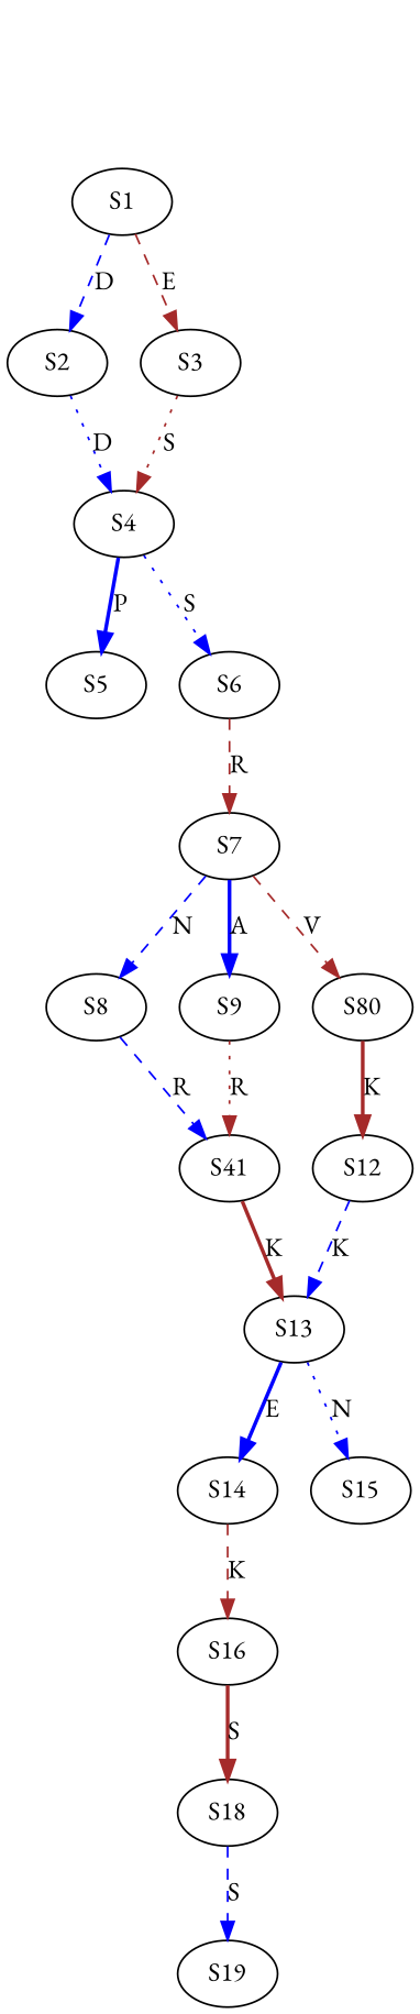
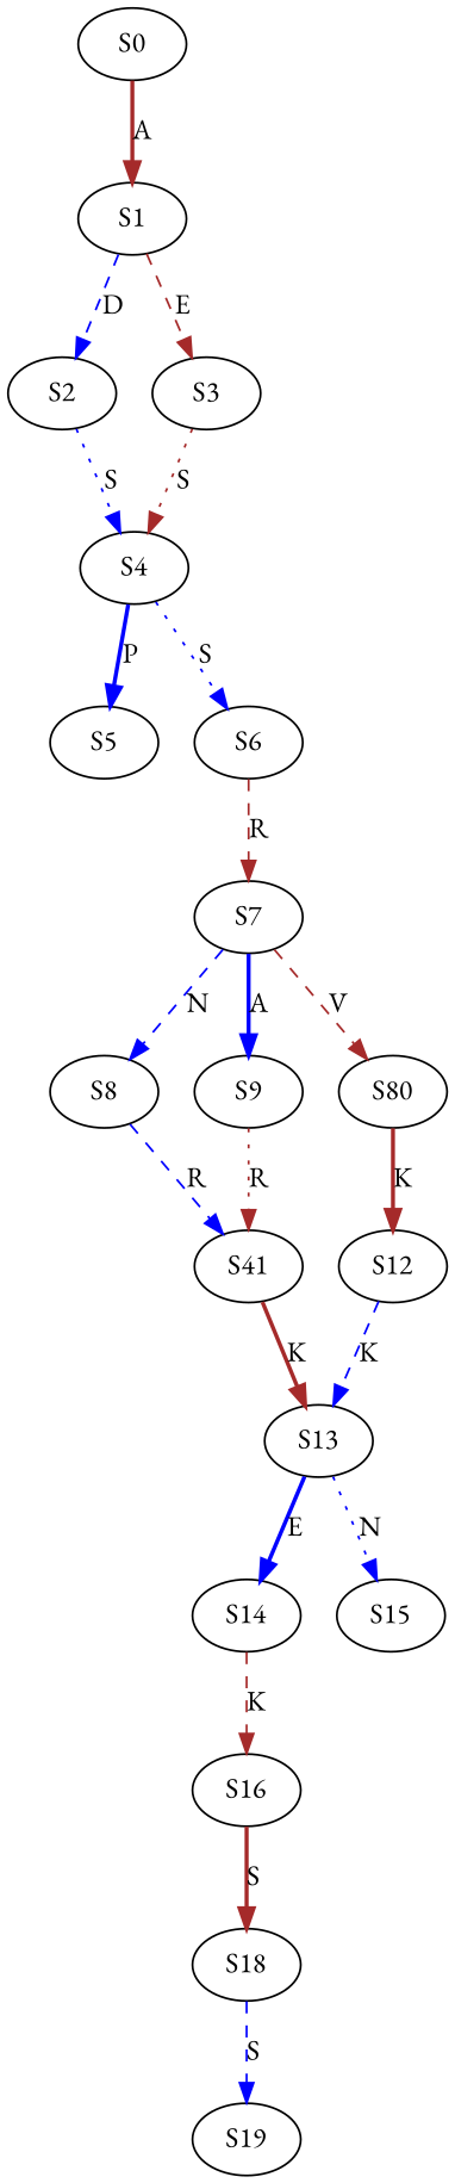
  strict digraph {
    fontname="EB Garamond"
    node [fontname="EB Garamond"]
    edge [color=blue fontname="EB Garamond" style=dashed]
+   S0
    S1
    S2
    S3
    S4
    S5
    S6
    S7
    S8
    S9
    n11 [label=S80]
    n12 [label=S41]
    S12
    S13
    S14
    S15
    S16
    S18
    S19
+   S0 -> S1 [color=brown label=A style=bold]
    S1 -> S2 [label=D]
    S1 -> S3 [color=brown label=E]
-   S2 -> S4 [label=D style=dotted]
+   S2 -> S4 [label=S style=dotted]
    S3 -> S4 [color=brown label=S style=dotted]
    S4 -> S5 [label=P style=bold]
    S4 -> S6 [label=S style=dotted]
    S6 -> S7 [color=brown label=R]
    S7 -> S8 [label=N]
    S7 -> S9 [label=A style=bold]
    S7 -> n11 [color=brown label=V]
    S8 -> n12 [label=R]
    S9 -> n12 [color=brown label=R style=dotted]
    n11 -> S12 [color=brown label=K style=bold]
    n12 -> S13 [color=brown label=K style=bold]
    S12 -> S13 [label=K]
    S13 -> S14 [label=E style=bold]
    S13 -> S15 [label=N style=dotted]
    S14 -> S16 [color=brown label=K]
    S16 -> S18 [color=brown label=S style=bold]
    S18 -> S19 [label=S]
  }
